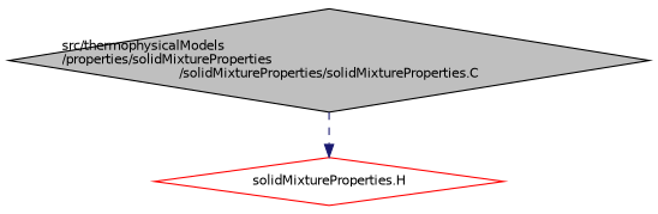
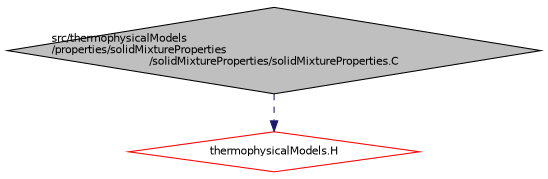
  digraph {
    node [fontname=Helvetica fontsize=10 shape=diamond]
    n1 [color=black fillcolor=grey75 fontcolor=black height=0.2 label="src/thermophysicalModels\l/properties/solidMixtureProperties\l/solidMixtureProperties/solidMixtureProperties.C" style=filled width=0.4]
-   n2 [color=red height=0.2 label="solidMixtureProperties.H" width=0.4]
+   n2 [color=red height=0.2 label="thermophysicalModels.H" width=0.4]
    n1 -> n2 [color=midnightblue fontname=Helvetica fontsize=10 labelfontname=Helvetica labelfontsize=10 style=dashed]
  }
